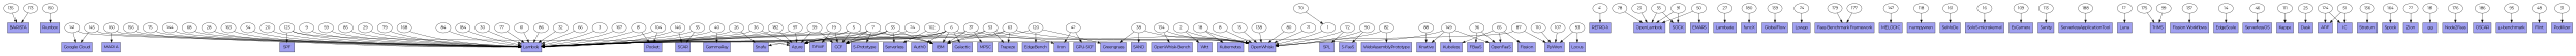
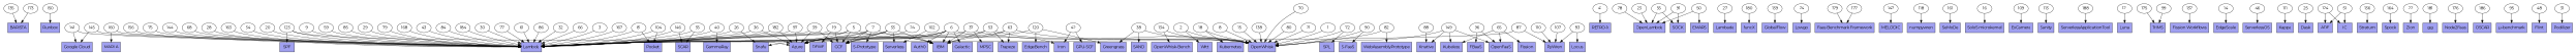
  digraph {
    fontname=Montserrat
    node [fontname=Montserrat]
    edge [fontname=Montserrat]
    n1 [label=135]
    n2 [fillcolor="#a0a0f0" label=BARISTA shape=box style=filled]
    n3 [label=150]
    n4 [fillcolor="#a0a0f0" label=Runbox shape=box style=filled]
    n5 [label=84]
    n6 [fillcolor="#a0a0f0" label=Lambda shape=box style=filled]
    n7 [label=41]
    n8 [fillcolor="#a0a0f0" label="RETRO-λ" shape=box style=filled]
    n9 [label=184]
    n10 [label=173]
    n11 [label=30]
    n12 [label=141]
    n13 [fillcolor="#a0a0f0" label="Google Cloud" shape=box style=filled]
    n14 [label=38]
    n15 [fillcolor="#a0a0f0" label=SAND shape=box style=filled]
    n16 [fillcolor="#a0a0f0" label=OpenWhisk shape=box style=filled]
    n17 [fillcolor="#a0a0f0" label=Greengrass shape=box style=filled]
    n18 [label=160]
    n19 [fillcolor="#a0a0f0" label=MARLA shape=box style=filled]
    n20 [label=77]
    n21 [label=23]
    n22 [fillcolor="#a0a0f0" label=OpenLambda shape=box style=filled]
    n23 [label=7]
    n24 [fillcolor="#a0a0f0" label=GCF shape=box style=filled]
    n25 [fillcolor="#a0a0f0" label=IBM shape=box style=filled]
    n26 [fillcolor="#a0a0f0" label=Azure shape=box style=filled]
    n27 [fillcolor="#a0a0f0" label="S-Prototype" shape=box style=filled]
    n28 [label=78]
    n29 [label=83]
    n30 [fillcolor="#a0a0f0" label=Locus shape=box style=filled]
    n31 [fillcolor="#a0a0f0" label=PyWren shape=box style=filled]
    n32 [label=91]
    n33 [fillcolor="#a0a0f0" label=SOCK shape=box style=filled]
    n34 [label=134]
    n35 [fillcolor="#a0a0f0" label="OpenWhisk-Bench" shape=box style=filled]
    n36 [label=81]
    n37 [fillcolor="#a0a0f0" label=Pocket shape=box style=filled]
    n38 [label=27]
    n39 [fillcolor="#a0a0f0" label=Lambada shape=box style=filled]
    n40 [label=2]
    n41 [fillcolor="#a0a0f0" label=Witt shape=box style=filled]
    n42 [label=180]
    n43 [fillcolor="#a0a0f0" label=funcX shape=box style=filled]
    n44 [label=96]
    n45 [fillcolor="#a0a0f0" label=FBaaS shape=box style=filled]
    n46 [fillcolor="#a0a0f0" label=OpenFaaS shape=box style=filled]
    n47 [label=104]
    n48 [label=139]
    n49 [fillcolor="#a0a0f0" label=GlobalFlow shape=box style=filled]
    n50 [label=74]
    n51 [fillcolor="#a0a0f0" label=Lowgo shape=box style=filled]
    n52 [label=61]
    n53 [label=179]
    n54 [fillcolor="#a0a0f0" label="Faas Benchmark Framework" shape=box style=filled]
    n55 [label=86]
    n56 [label=32]
    n57 [label=147]
    n58 [fillcolor="#a0a0f0" label=MELODIC shape=box style=filled]
    n59 [label=118]
    n60 [fillcolor="#a0a0f0" label=numpywren shape=box style=filled]
    n61 [label=161]
    n62 [fillcolor="#a0a0f0" label=SeMoDe shape=box style=filled]
    n63 [label=16]
    n64 [fillcolor="#a0a0f0" label="Solo5 microkernel" shape=box style=filled]
    n65 [label=35]
    n66 [fillcolor="#a0a0f0" label=SCAR shape=box style=filled]
    n67 [label=109]
    n68 [fillcolor="#a0a0f0" label=ExCamera shape=box style=filled]
    n69 [label=42]
    n70 [fillcolor="#a0a0f0" label=Iron shape=box style=filled]
    n71 [fillcolor="#a0a0f0" label="GPU-SCF" shape=box style=filled]
    n72 [label=113]
    n73 [fillcolor="#a0a0f0" label=Sanity shape=box style=filled]
    n74 [label=188]
    n75 [fillcolor="#a0a0f0" label=ServerlessApplicationTool shape=box style=filled]
    n76 [label=121]
    n77 [fillcolor="#a0a0f0" label=Luna shape=box style=filled]
    n78 [label=97]
    n79 [label=66]
    n80 [label=102]
    n81 [fillcolor="#a0a0f0" label=Serverless shape=box style=filled]
    n82 [label=107]
    n83 [label=175]
    n84 [fillcolor="#a0a0f0" label=TrIMS shape=box style=filled]
    n85 [label=137]
    n86 [fillcolor="#a0a0f0" label="Fission Workflows" shape=box style=filled]
    n87 [label=3]
    n88 [label=167]
    n89 [label=18]
    n90 [fillcolor="#a0a0f0" label=Kubernetes shape=box style=filled]
    n91 [label=40]
    n92 [fillcolor="#a0a0f0" label=GammaRay shape=box style=filled]
    n93 [label=156]
    n94 [label=75]
    n95 [label=14]
    n96 [fillcolor="#a0a0f0" label=EdgeScale shape=box style=filled]
    n97 [label=123]
    n98 [fillcolor="#a0a0f0" label=SPF shape=box style=filled]
    n99 [label=46]
    n100 [fillcolor="#a0a0f0" label=ServerlessOS shape=box style=filled]
    n101 [label=144]
    n102 [label=21]
    n103 [label=72]
    n104 [fillcolor="#a0a0f0" label=SPL shape=box style=filled]
    n105 [label=70]
    n106 [label=120]
    n107 [fillcolor="#a0a0f0" label=EdgeBench shape=box style=filled]
    n108 [label=149]
    n109 [fillcolor="#a0a0f0" label=Kubeless shape=box style=filled]
    n110 [fillcolor="#a0a0f0" label=Knative shape=box style=filled]
    n111 [label=68]
    n112 [label=50]
    n113 [fillcolor="#a0a0f0" label=EMARS shape=box style=filled]
    n114 [label=5]
    n115 [fillcolor="#a0a0f0" label=Snafu shape=box style=filled]
    n116 [label=33]
    n117 [label=28]
    n118 [label=110]
    n119 [label=163]
    n120 [label=39]
    n121 [label=111]
    n122 [fillcolor="#a0a0f0" label=Kappa shape=box style=filled]
    n123 [label=34]
    n124 [label=20]
    n125 [label=87]
    n126 [label=88]
    n127 [label=8]
    n128 [label=9]
    n129 [label=37]
    n130 [fillcolor="#a0a0f0" label=MPSC shape=box style=filled]
    n131 [label=90]
    n132 [fillcolor="#a0a0f0" label="S-FaaS" shape=box style=filled]
    n133 [label=59]
    n134 [label=25]
    n135 [fillcolor="#a0a0f0" label=Dask shape=box style=filled]
    n136 [label=124]
    n137 [fillcolor="#a0a0f0" label=ADF shape=box style=filled]
    n138 [fillcolor="#a0a0f0" label=IC shape=box style=filled]
    n139 [label=85]
    n140 [label=146]
    n141 [label=136]
    n142 [fillcolor="#a0a0f0" label=Stratum shape=box style=filled]
    n143 [label=164]
    n144 [fillcolor="#a0a0f0" label=Spock shape=box style=filled]
    n145 [label=29]
    n146 [label=51]
    n147 [label=22]
    n148 [fillcolor="#a0a0f0" label=Zion shape=box style=filled]
    n149 [label=79]
    n150 [label=53]
    n151 [fillcolor="#a0a0f0" label=Trapeze shape=box style=filled]
    n152 [label=181]
    n153 [fillcolor="#a0a0f0" label=gg shape=box style=filled]
    n154 [label=82]
    n155 [fillcolor="#a0a0f0" label=WebAssemblyPrototype shape=box style=filled]
    n156 [label=99]
    n157 [label=19]
    n158 [fillcolor="#a0a0f0" label=DEWE shape=box style=filled]
    n159 [label=15]
    n160 [label=176]
    n161 [fillcolor="#a0a0f0" label=Node2Faas shape=box style=filled]
    n162 [label=186]
    n163 [fillcolor="#a0a0f0" label=OSCAR shape=box style=filled]
    n164 [label=95]
    n165 [fillcolor="#a0a0f0" label="µ-benchmark" shape=box style=filled]
    n166 [label=26]
    n167 [label=36]
    n168 [label=138]
    n169 [label=55]
    n170 [label=182]
    n171 [label=63]
    n172 [label=168]
    n173 [label=65]
    n174 [fillcolor="#a0a0f0" label=Fission shape=box style=filled]
+   n175 [label=43]
    n176 [label=177]
    n177 [label=145]
    n178 [label=48]
    n179 [fillcolor="#a0a0f0" label=Flint shape=box style=filled]
    n180 [label=31]
    n181 [fillcolor="#a0a0f0" label=Podilizer shape=box style=filled]
    n182 [label=1]
    n183 [label=24]
    n184 [label=80]
    n185 [label=6]
    n186 [fillcolor="#a0a0f0" label=Auth0 shape=box style=filled]
    n187 [fillcolor="#a0a0f0" label=Galactic shape=box style=filled]
    n1 -> n2
    n3 -> n4
    n5 -> n6
    n7 -> n8
    n9 -> n6
    n10 -> n2
    n11 -> n6
    n12 -> n6
    n12 -> n13
    n14 -> n15
    n14 -> n16
    n14 -> n17
    n18 -> n6
    n18 -> n19
    n20 -> n6
    n21 -> n22
    n23 -> n6
    n23 -> n24
    n23 -> n25
    n23 -> n26
    n23 -> n27
    n28 -> n22
    n29 -> n30
    n29 -> n31
    n32 -> n22
    n32 -> n33
    n34 -> n16
    n34 -> n35
    n36 -> n6
    n36 -> n37
    n38 -> n39
    n40 -> n16
    n40 -> n41
    n42 -> n43
    n44 -> n45
    n44 -> n46
    n47 -> n6
    n47 -> n37
    n48 -> n49
    n50 -> n51
    n52 -> n6
    n53 -> n54
    n55 -> n6
    n56 -> n6
    n57 -> n58
    n59 -> n60
    n61 -> n62
    n63 -> n64
    n65 -> n6
    n65 -> n66
    n67 -> n68
    n69 -> n70
    n69 -> n71
    n72 -> n73
    n74 -> n75
    n76 -> n77
    n78 -> n6
    n78 -> n26
    n79 -> n6
    n80 -> n81
    n82 -> n31
    n83 -> n84
    n85 -> n86
    n87 -> n6
    n88 -> n6
    n89 -> n16
    n89 -> n90
    n91 -> n6
    n91 -> n92
    n93 -> n6
    n94 -> n6
    n95 -> n96
    n97 -> n6
    n97 -> n26
    n97 -> n98
    n99 -> n100
    n101 -> n6
    n102 -> n16
    n103 -> n16
    n103 -> n104
-   n105 -> n182
+   n105 -> n16
    n106 -> n17
    n106 -> n26
    n106 -> n107
    n108 -> n16
    n108 -> n46
    n108 -> n109
    n108 -> n110
    n111 -> n6
    n112 -> n22
    n112 -> n113
    n114 -> n6
    n114 -> n24
    n114 -> n25
    n114 -> n115
    n116 -> n6
    n116 -> n24
    n116 -> n25
    n116 -> n26
    n116 -> n81
    n117 -> n6
    n118 -> n31
    n119 -> n6
    n120 -> n6
    n120 -> n24
    n120 -> n26
    n121 -> n122
    n123 -> n6
    n124 -> n6
    n125 -> n6
    n125 -> n31
    n126 -> n110
    n127 -> n16
    n128 -> n6
    n129 -> n6
    n129 -> n16
    n129 -> n25
    n129 -> n130
    n131 -> n16
    n131 -> n132
    n133 -> n6
    n134 -> n135
    n136 -> n137
    n136 -> n138
    n139 -> n6
    n140 -> n6
    n140 -> n66
    n141 -> n142
    n143 -> n144
    n145 -> n6
    n146 -> n137
    n146 -> n138
    n147 -> n148
    n149 -> n6
    n150 -> n6
    n150 -> n16
    n150 -> n25
    n150 -> n151
    n152 -> n153
    n154 -> n16
    n154 -> n155
    n156 -> n84
    n157 -> n6
    n157 -> n24
    n157 -> n158
    n159 -> n16
    n160 -> n161
    n162 -> n163
    n164 -> n165
    n166 -> n6
    n166 -> n115
    n167 -> n6
    n167 -> n26
    n168 -> n16
    n169 -> n22
    n169 -> n33
    n170 -> n6
    n170 -> n26
    n171 -> n6
    n171 -> n16
    n171 -> n25
    n171 -> n151
    n172 -> n6
    n173 -> n46
    n173 -> n109
    n173 -> n174
+   n175 -> n6
    n176 -> n54
    n177 -> n6
    n177 -> n13
    n178 -> n179
    n180 -> n181
    n182 -> n16
    n183 -> n24
    n184 -> n16
    n185 -> n6
    n185 -> n24
    n185 -> n25
    n185 -> n26
    n185 -> n70
    n185 -> n186
    n185 -> n187
  }
